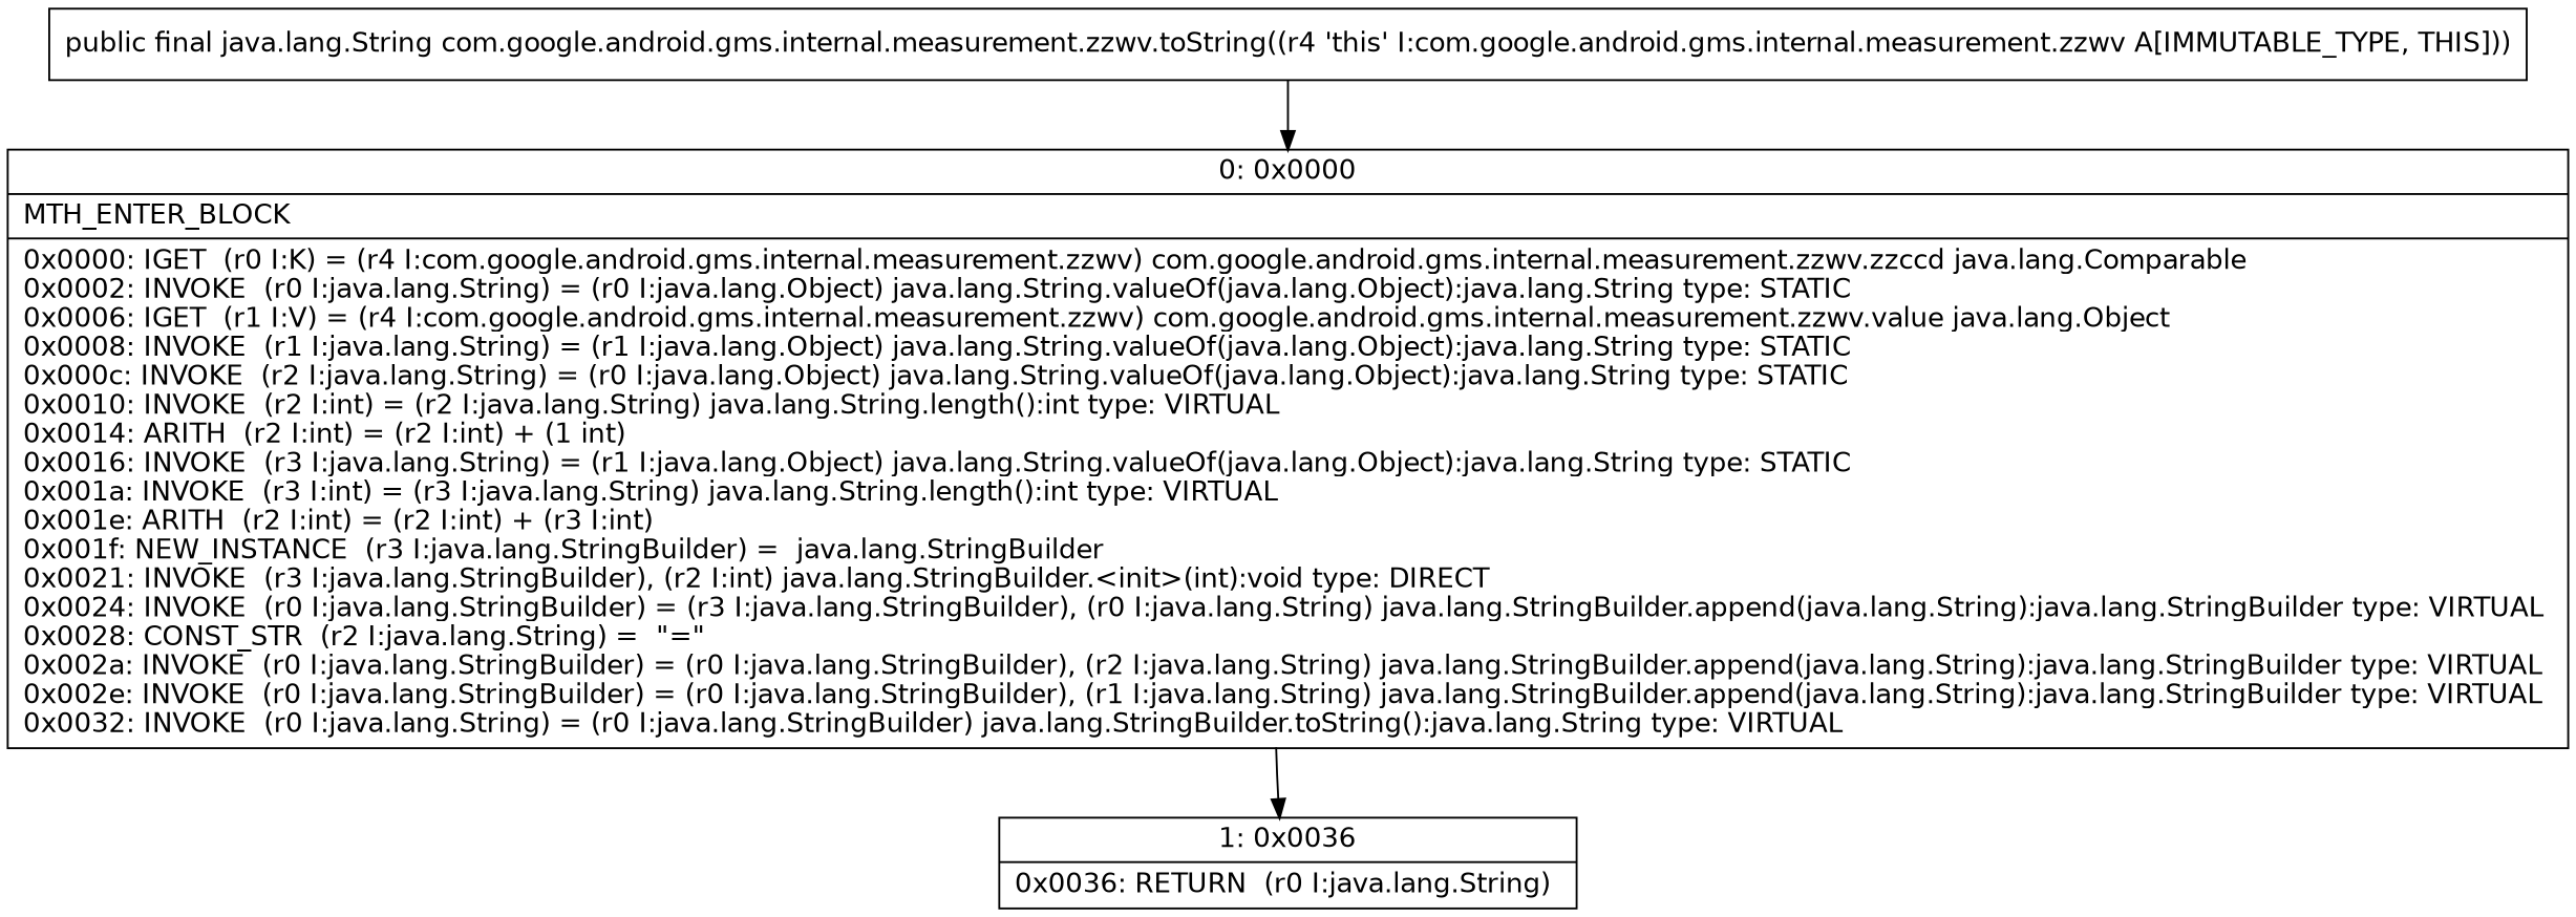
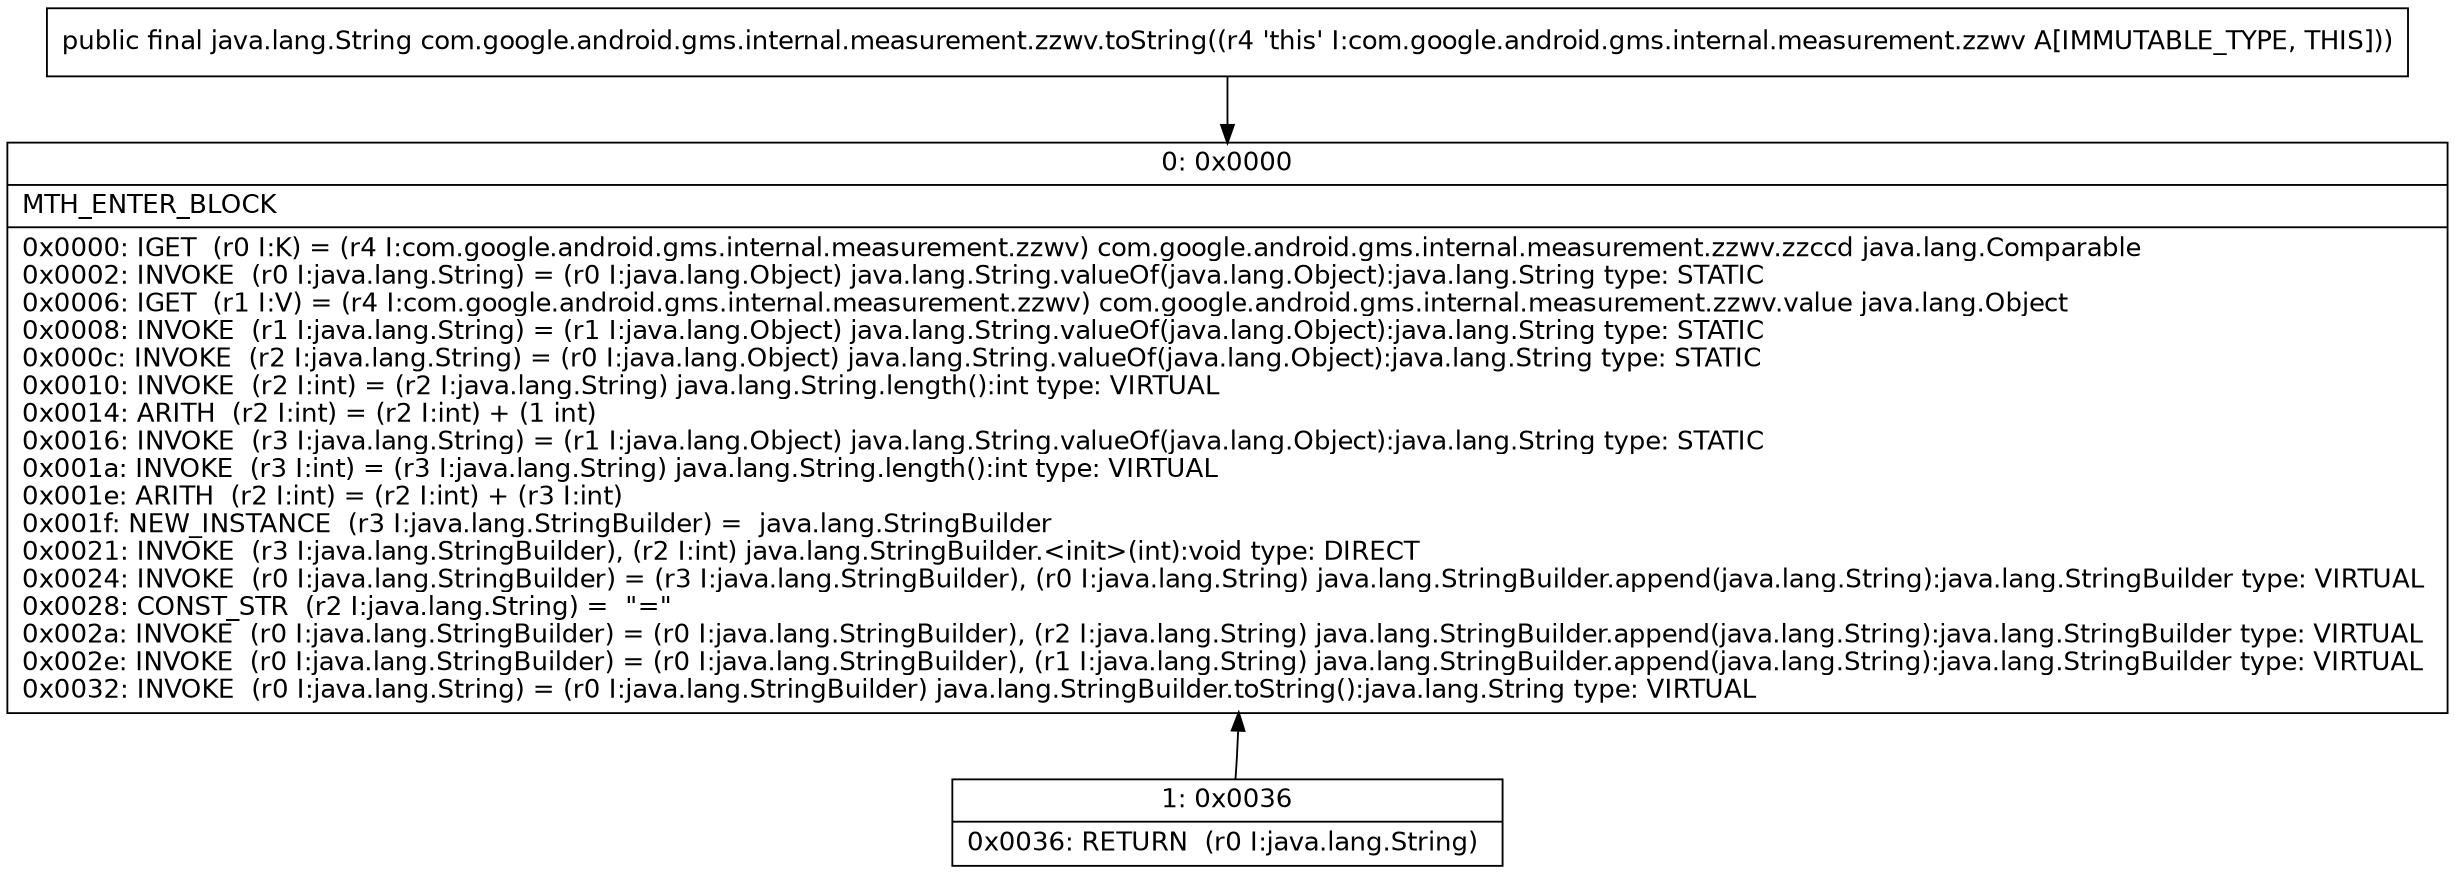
  digraph {
    fontname="DejaVu Sans"
    node [shape=record fontname="DejaVu Sans"]
    edge [fontname="DejaVu Sans"]
    n1 [label="{0\:\ 0x0000|MTH_ENTER_BLOCK\l|0x0000: IGET  (r0 I:K) = (r4 I:com.google.android.gms.internal.measurement.zzwv) com.google.android.gms.internal.measurement.zzwv.zzccd java.lang.Comparable \l0x0002: INVOKE  (r0 I:java.lang.String) = (r0 I:java.lang.Object) java.lang.String.valueOf(java.lang.Object):java.lang.String type: STATIC \l0x0006: IGET  (r1 I:V) = (r4 I:com.google.android.gms.internal.measurement.zzwv) com.google.android.gms.internal.measurement.zzwv.value java.lang.Object \l0x0008: INVOKE  (r1 I:java.lang.String) = (r1 I:java.lang.Object) java.lang.String.valueOf(java.lang.Object):java.lang.String type: STATIC \l0x000c: INVOKE  (r2 I:java.lang.String) = (r0 I:java.lang.Object) java.lang.String.valueOf(java.lang.Object):java.lang.String type: STATIC \l0x0010: INVOKE  (r2 I:int) = (r2 I:java.lang.String) java.lang.String.length():int type: VIRTUAL \l0x0014: ARITH  (r2 I:int) = (r2 I:int) + (1 int) \l0x0016: INVOKE  (r3 I:java.lang.String) = (r1 I:java.lang.Object) java.lang.String.valueOf(java.lang.Object):java.lang.String type: STATIC \l0x001a: INVOKE  (r3 I:int) = (r3 I:java.lang.String) java.lang.String.length():int type: VIRTUAL \l0x001e: ARITH  (r2 I:int) = (r2 I:int) + (r3 I:int) \l0x001f: NEW_INSTANCE  (r3 I:java.lang.StringBuilder) =  java.lang.StringBuilder \l0x0021: INVOKE  (r3 I:java.lang.StringBuilder), (r2 I:int) java.lang.StringBuilder.\<init\>(int):void type: DIRECT \l0x0024: INVOKE  (r0 I:java.lang.StringBuilder) = (r3 I:java.lang.StringBuilder), (r0 I:java.lang.String) java.lang.StringBuilder.append(java.lang.String):java.lang.StringBuilder type: VIRTUAL \l0x0028: CONST_STR  (r2 I:java.lang.String) =  \"=\" \l0x002a: INVOKE  (r0 I:java.lang.StringBuilder) = (r0 I:java.lang.StringBuilder), (r2 I:java.lang.String) java.lang.StringBuilder.append(java.lang.String):java.lang.StringBuilder type: VIRTUAL \l0x002e: INVOKE  (r0 I:java.lang.StringBuilder) = (r0 I:java.lang.StringBuilder), (r1 I:java.lang.String) java.lang.StringBuilder.append(java.lang.String):java.lang.StringBuilder type: VIRTUAL \l0x0032: INVOKE  (r0 I:java.lang.String) = (r0 I:java.lang.StringBuilder) java.lang.StringBuilder.toString():java.lang.String type: VIRTUAL \l}"]
    n2 [label="{1\:\ 0x0036|0x0036: RETURN  (r0 I:java.lang.String) \l}"]
    n3 [label="{public final java.lang.String com.google.android.gms.internal.measurement.zzwv.toString((r4 'this' I:com.google.android.gms.internal.measurement.zzwv A[IMMUTABLE_TYPE, THIS])) }"]
-   n1 -> n2
+   n2 -> n1
    n3 -> n1
  }
